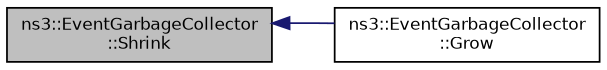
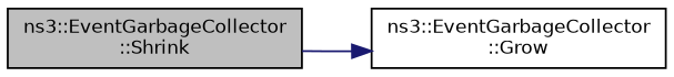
  digraph {
    rankdir=LR
    node [color=black fontname=Helvetica fontsize=10 shape=record style=filled]
    n1 [fillcolor=grey75 fontcolor=black height=0.2 label="ns3::EventGarbageCollector\l::Shrink" width=0.4]
    n2 [fillcolor=white height=0.2 label="ns3::EventGarbageCollector\l::Grow" width=0.4]
-   n2 -> n1 [color=midnightblue fontname=Helvetica fontsize=10 labelfontname=Helvetica labelfontsize=10 style=solid]
+   n1 -> n2 [color=midnightblue fontname=Helvetica fontsize=10 labelfontname=Helvetica labelfontsize=10 style=solid]
  }
